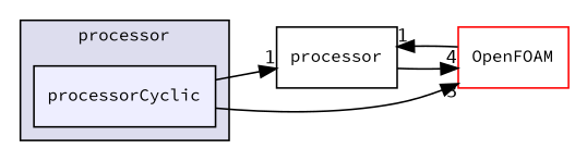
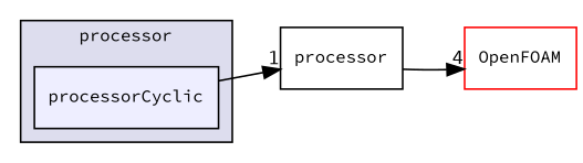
  digraph {
    compound=true
    fontname="Source Code Pro"
    rankdir=LR
    node [fontname="Source Code Pro" fontsize=10 shape=box]
    edge [fontname="Source Code Pro" headlabel=1 labeldistance=1.5 labelfontname=Helvetica labelfontsize=10]
    n1 [fillcolor="#eeeeff" label=processorCyclic pencolor=black style=filled]
    n2 [label=processor]
    n3 [color=red label=OpenFOAM]
    subgraph cluster_1 {
      bgcolor="#ddddee"
      fontsize=10
      label=processor
      pencolor=black
      n1
    }
    n1 -> n2
-   n1 -> n3 [headlabel=3]
    n2 -> n3 [headlabel=4]
-   n3 -> n2
  }
